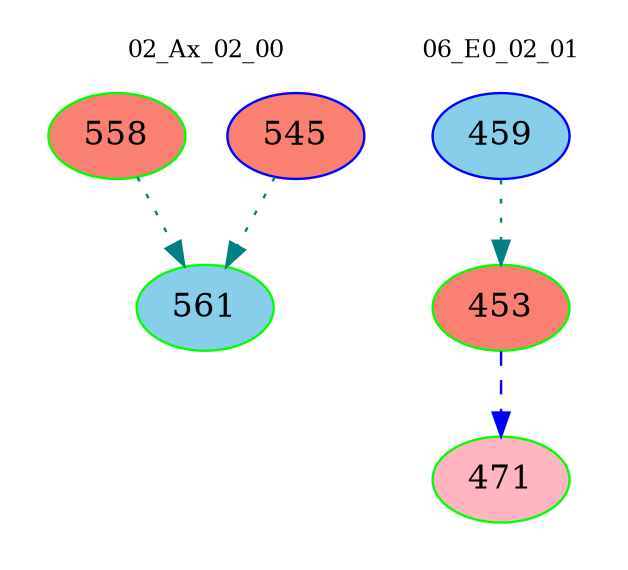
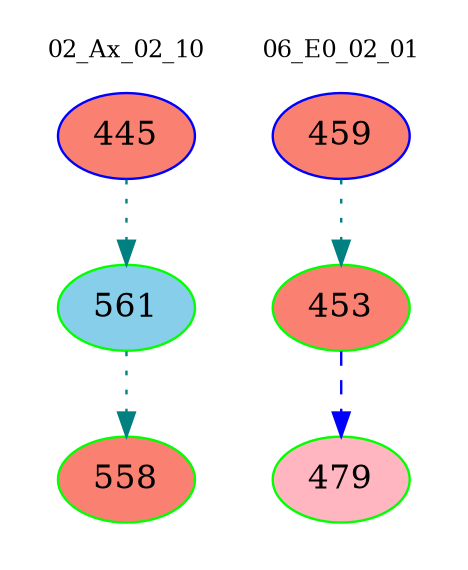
  digraph {
    node [color=green fillcolor=salmon style=filled]
    edge [color=teal style=dotted]
-   n1 [color=blue label=545]
+   n1 [color=blue label=445]
    n2 [fillcolor=skyblue label=561]
    n3 [label=558]
-   n4 [color=blue fillcolor=skyblue label=459]
+   n4 [color=blue label=459]
    n5 [label=453]
-   n6 [fillcolor=lightpink label=471]
+   n6 [fillcolor=lightpink label=479]
    subgraph cluster_1 {
      color=white
      fontsize=10
-     label="02_Ax_02_00"
+     label="02_Ax_02_10"
      n1
      n2
      n3
    }
    subgraph cluster_2 {
      color=white
      fontsize=10
      label="06_E0_02_01"
      n4
      n5
      n6
    }
    n1 -> n2
-   n3 -> n2
+   n2 -> n3
    n4 -> n5
    n5 -> n6 [color=blue style=dashed]
  }
